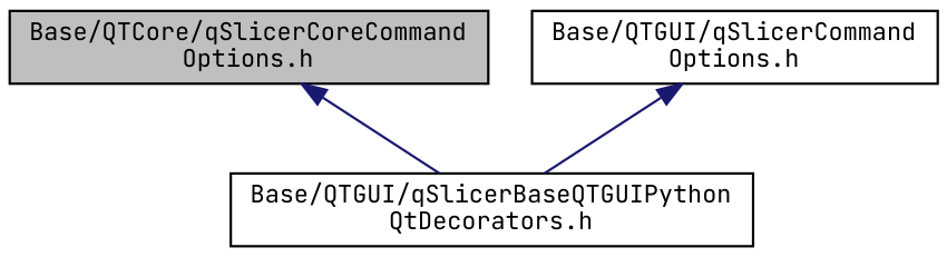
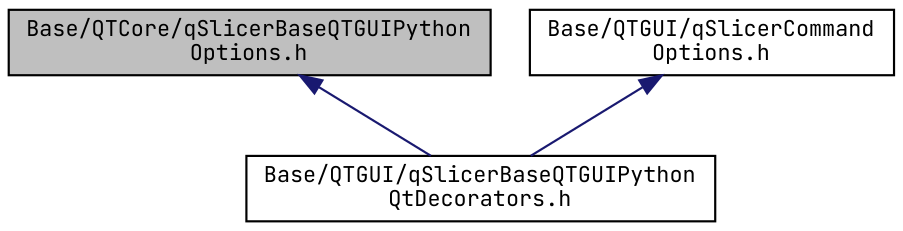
  digraph {
    fontname="JetBrains Mono"
    node [color=black fontname="JetBrains Mono" fontsize=10 shape=record]
    edge [color=midnightblue dir=back fontname="JetBrains Mono" fontsize=10 labelfontname=Helvetica labelfontsize=10 style=solid]
-   n1 [fillcolor=grey75 fontcolor=black height=0.2 label="Base/QTCore/qSlicerCoreCommand\lOptions.h" style=filled width=0.4]
+   n1 [fillcolor=grey75 fontcolor=black height=0.2 label="Base/QTCore/qSlicerBaseQTGUIPython\lOptions.h" style=filled width=0.4]
    n2 [height=0.2 label="Base/QTGUI/qSlicerBaseQTGUIPython\lQtDecorators.h" width=0.4]
    n3 [height=0.2 label="Base/QTGUI/qSlicerCommand\lOptions.h" width=0.4]
    n1 -> n2
    n3 -> n2
  }
